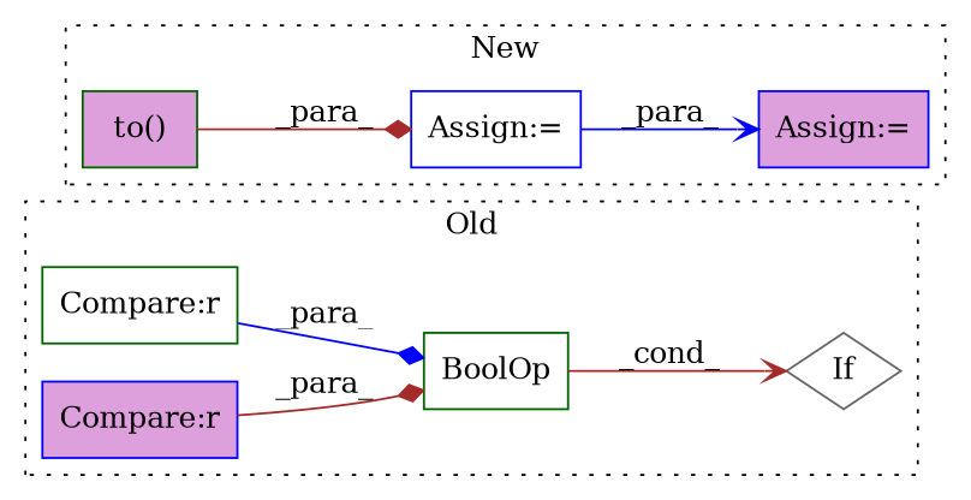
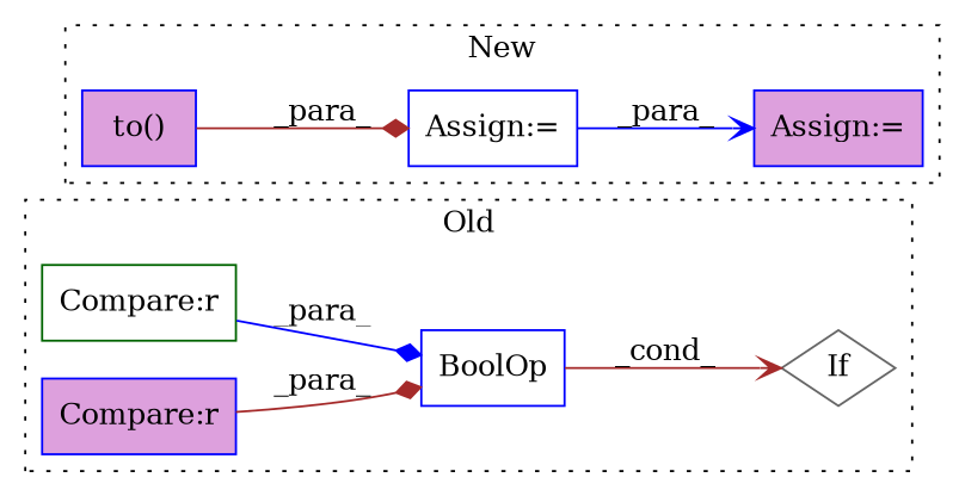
  digraph {
    rankdir=LR
    node [a=40 color=darkgreen fillcolor=white l=3 s=3427 shape=box style=filled]
    edge [arrowhead=diamond color=brown]
-   n1 [a=72 l=109 label=BoolOp]
+   n1 [a=72 color=blue l=109 label=BoolOp]
    n2 [a=96 color=gray40 l=0 label=If shape=diamond]
    n3 [l=55 label="Compare:r" s=3481]
    n4 [color=blue fillcolor=plum l=49 label="Compare:r"]
-   n5 [a=75 fillcolor=plum l="9,1" label="to()" s="1922,1950"]
+   n5 [a=75 color=blue fillcolor=plum l="9,1" label="to()" s="1922,1950"]
    n6 [a=68 color=blue label="Assign:=" s=1919]
    n7 [a=68 color=blue fillcolor=plum label="Assign:=" s=1966]
    subgraph cluster_1 {
      label=Old
      style=dotted
      n1
      n2
      n3
      n4
    }
    subgraph cluster_2 {
      label=New
      style=dotted
      n5
      n6
      n7
    }
    n1 -> n2 [arrowhead=vee label=_cond_]
    n3 -> n1 [color=blue label=_para_]
    n4 -> n1 [label=_para_]
    n5 -> n6 [label=_para_]
    n6 -> n7 [arrowhead=vee color=blue label=_para_]
  }
